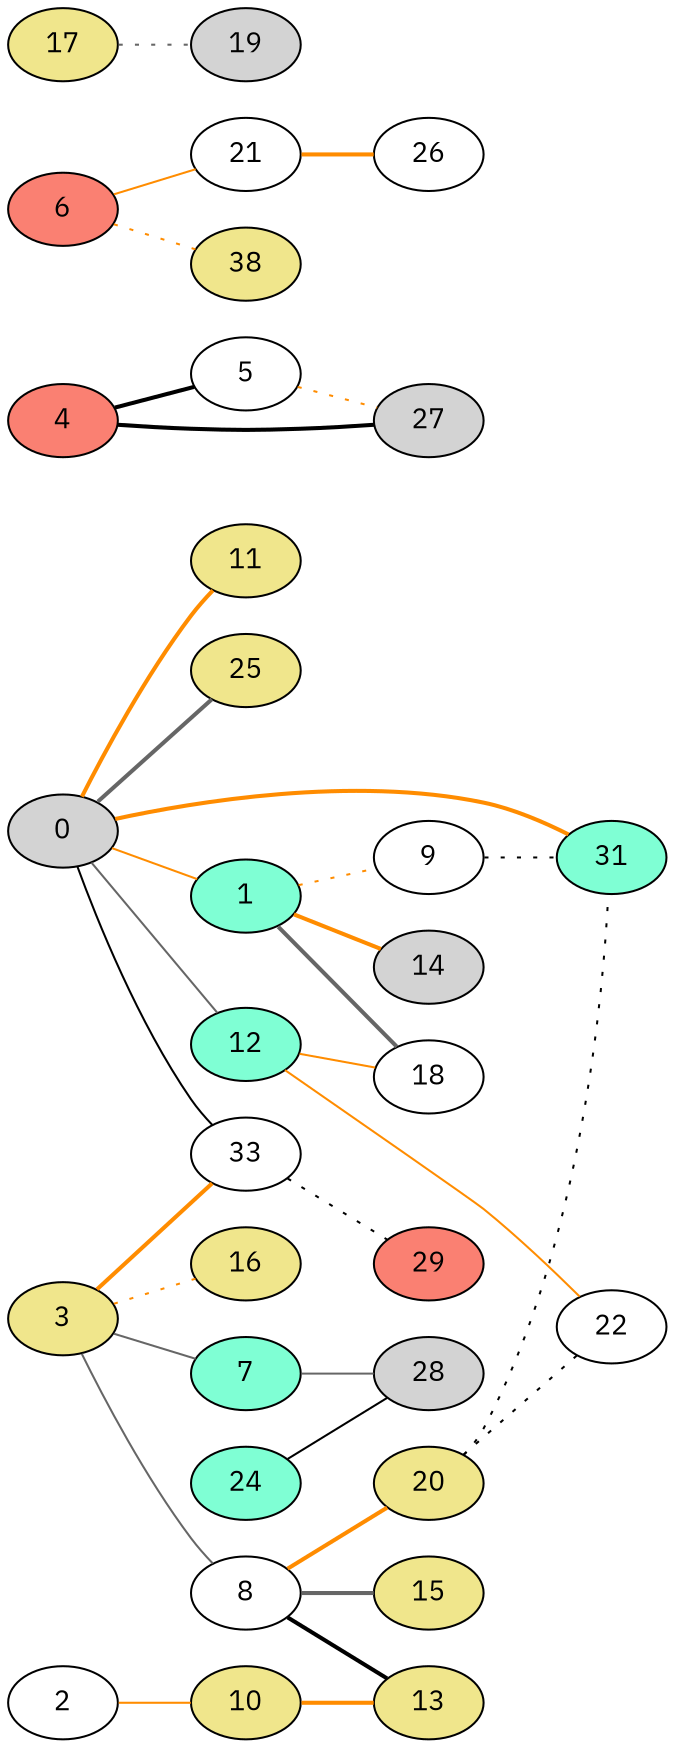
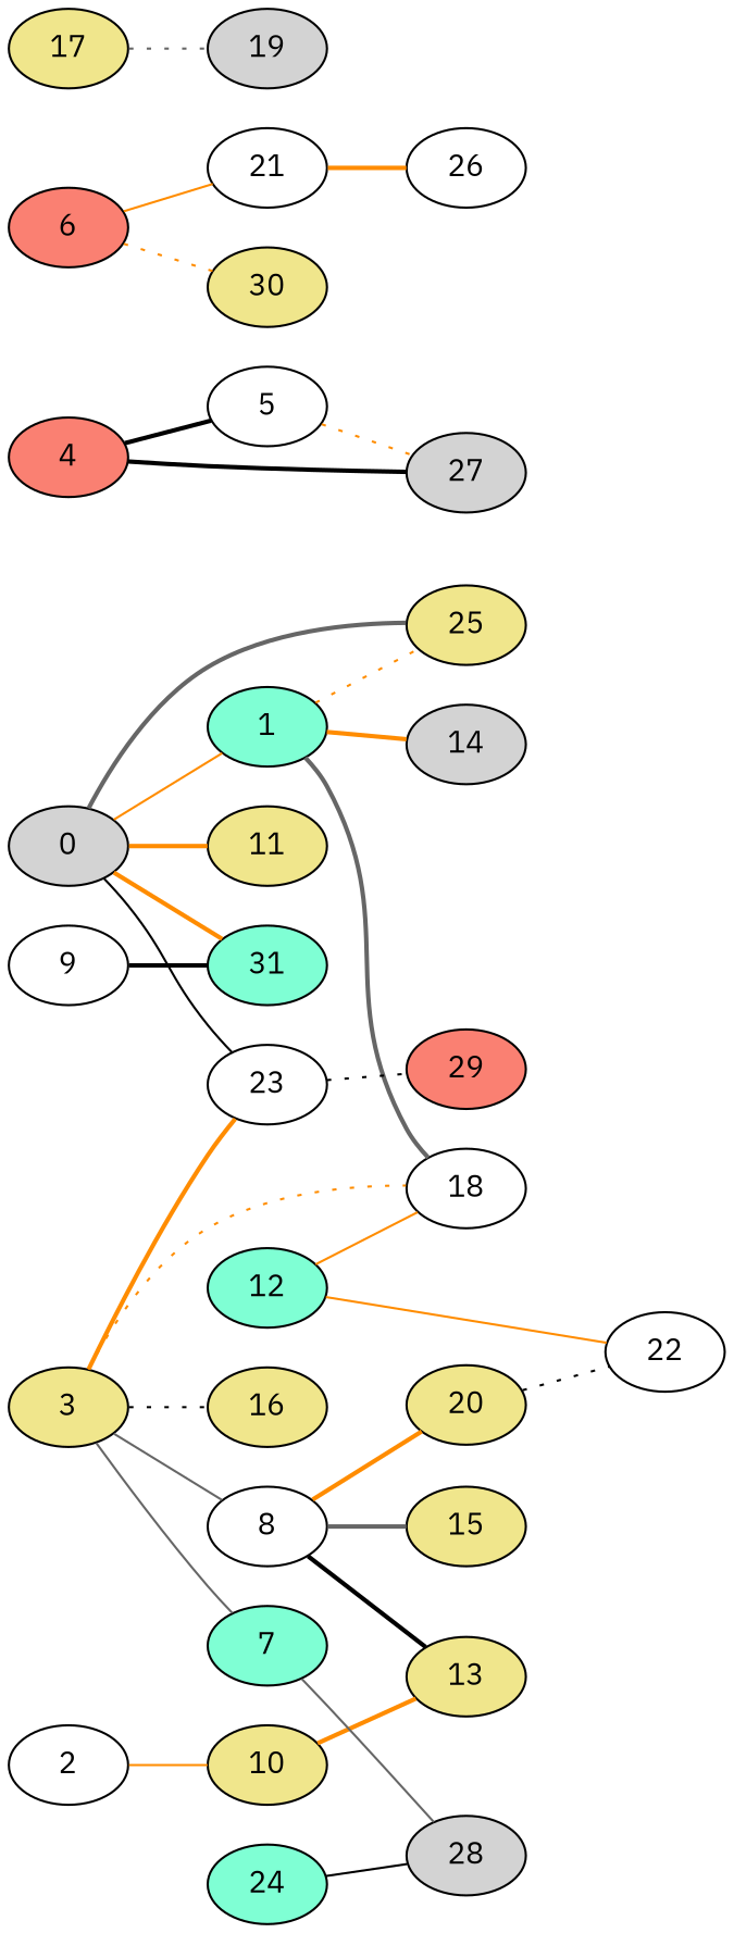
  graph {
    fontname="IBM Plex Sans"
    rankdir=LR
    node [fillcolor=khaki fontname="IBM Plex Sans" style=filled]
    edge [color=darkorange fontname="IBM Plex Sans" style=bold]
    0 [fillcolor=lightgrey]
    1 [fillcolor=aquamarine]
    11
    12 [fillcolor=aquamarine]
-   23 [fillcolor=white label=33]
+   23 [fillcolor=white]
    25
    31 [fillcolor=aquamarine]
    9 [fillcolor=white]
    14 [fillcolor=lightgrey]
    18 [fillcolor=white]
    22 [fillcolor=white]
    29 [fillcolor=salmon]
    2 [fillcolor=white]
    10
    13
    3
    7 [fillcolor=aquamarine]
    8 [fillcolor=white]
    16
    28 [fillcolor=lightgrey]
    15
    20
    4 [fillcolor=salmon]
    5 [fillcolor=white]
    27 [fillcolor=lightgrey]
    6 [fillcolor=salmon]
    21 [fillcolor=white]
-   30 [label=38]
+   30
    26 [fillcolor=white]
    19 [fillcolor=lightgrey]
    17
    24 [fillcolor=aquamarine]
    0 -- 1 [style=solid]
    0 -- 11
-   0 -- 12 [color=gray40 style=solid]
    0 -- 23 [color=black style=solid]
    0 -- 25 [color=gray40]
    0 -- 31
-   1 -- 9 [style=dotted]
+   1 -- 25 [style=dotted]
    1 -- 14
    1 -- 18 [color=gray40]
    12 -- 18 [style=solid]
    12 -- 22 [style=solid]
    23 -- 29 [color=black style=dotted]
-   9 -- 31 [color=black style=dotted]
+   9 -- 31 [color=black]
    2 -- 10 [style=solid]
    10 -- 13
    3 -- 23
+   3 -- 18 [style=dotted]
    3 -- 7 [color=gray40 style=solid]
    3 -- 8 [color=gray40 style=solid]
-   3 -- 16 [style=dotted]
+   3 -- 16 [color=black style=dotted]
    7 -- 28 [color=gray40 style=solid]
    8 -- 13 [color=black]
    8 -- 15 [color=gray40]
    8 -- 20
-   20 -- 31 [color=black style=dotted]
    20 -- 22 [color=black style=dotted]
    4 -- 5 [color=black]
    4 -- 27 [color=black]
    5 -- 27 [style=dotted]
    6 -- 21 [style=solid]
    6 -- 30 [style=dotted]
    21 -- 26
    17 -- 19 [color=gray40 style=dotted]
    24 -- 28 [color=black style=solid]
  }
